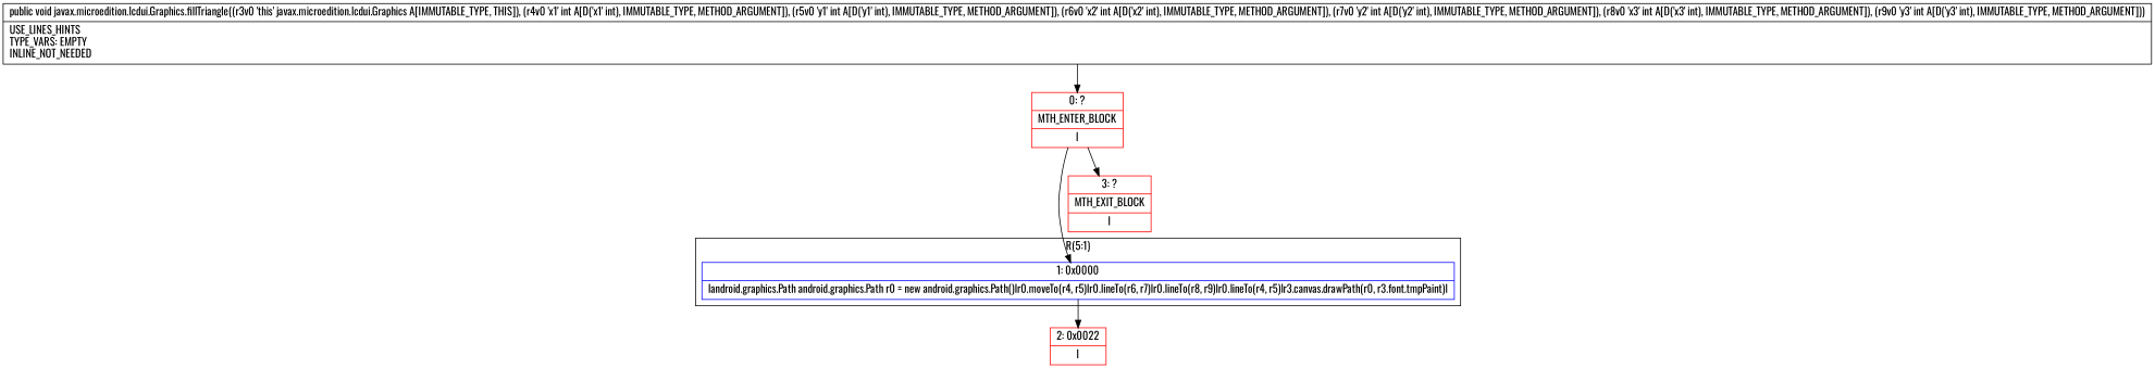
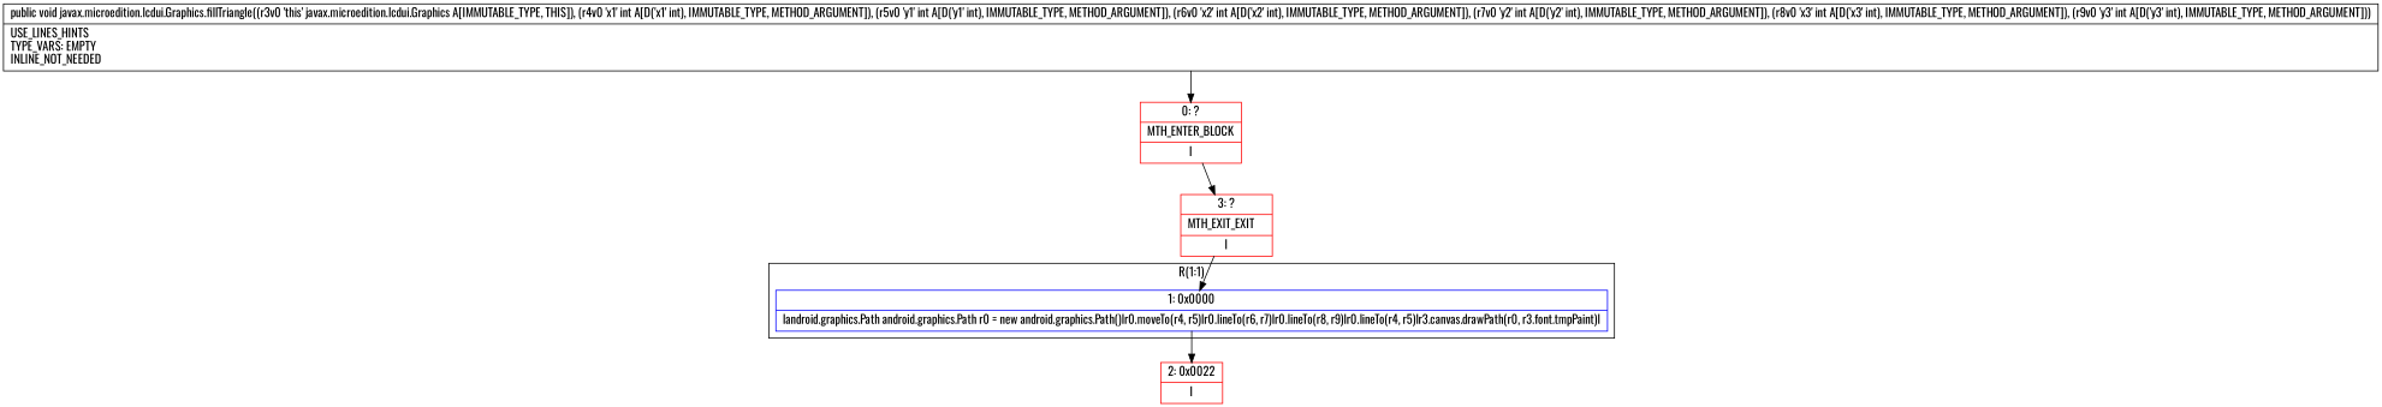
  digraph {
    fontname=Oswald
    node [color=red fontname=Oswald shape=record]
    edge [fontname=Oswald]
    n1 [color=blue label="{1\:\ 0x0000|landroid.graphics.Path android.graphics.Path r0 = new android.graphics.Path()lr0.moveTo(r4, r5)lr0.lineTo(r6, r7)lr0.lineTo(r8, r9)lr0.lineTo(r4, r5)lr3.canvas.drawPath(r0, r3.font.tmpPaint)l}"]
    n2 [label="{2\:\ 0x0022|l}"]
    n3 [label="{0\:\ ?|MTH_ENTER_BLOCK\l|l}"]
-   n4 [label="{3\:\ ?|MTH_EXIT_BLOCK\l|l}"]
+   n4 [label="{3\:\ ?|MTH_EXIT_EXIT\l|l}"]
    n5 [label="{public void javax.microedition.lcdui.Graphics.fillTriangle((r3v0 'this' javax.microedition.lcdui.Graphics A[IMMUTABLE_TYPE, THIS]), (r4v0 'x1' int A[D('x1' int), IMMUTABLE_TYPE, METHOD_ARGUMENT]), (r5v0 'y1' int A[D('y1' int), IMMUTABLE_TYPE, METHOD_ARGUMENT]), (r6v0 'x2' int A[D('x2' int), IMMUTABLE_TYPE, METHOD_ARGUMENT]), (r7v0 'y2' int A[D('y2' int), IMMUTABLE_TYPE, METHOD_ARGUMENT]), (r8v0 'x3' int A[D('x3' int), IMMUTABLE_TYPE, METHOD_ARGUMENT]), (r9v0 'y3' int A[D('y3' int), IMMUTABLE_TYPE, METHOD_ARGUMENT]))  | USE_LINES_HINTS\lTYPE_VARS: EMPTY\lINLINE_NOT_NEEDED\l}" color=""]
    subgraph cluster_1 {
-     label="R(5:1)"
+     label="R(1:1)"
      n1
    }
    n1 -> n2
-   n3 -> n1
+   n4 -> n1
    n3 -> n4
    n5 -> n3
  }
